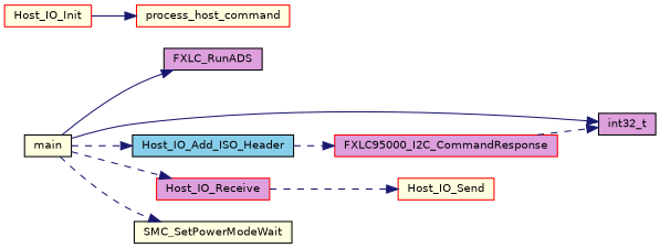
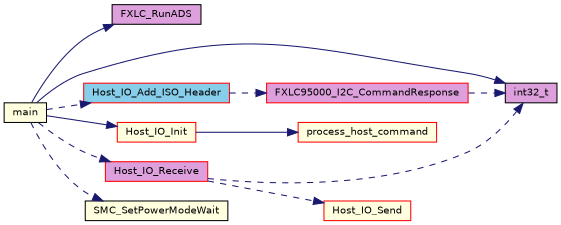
  digraph {
    rankdir=LR
    node [color=black fillcolor=lightyellow fontname=Helvetica fontsize=10 shape=record style=filled]
    edge [color=midnightblue fontname=Helvetica fontsize=10 labelfontname=Helvetica labelfontsize=10 style=dashed]
    n1 [fontcolor=black height=0.2 label=main width=0.4]
    n2 [fillcolor=plum height=0.2 label=FXLC_RunADS width=0.4]
    n3 [fillcolor=plum height=0.2 label=int32_t width=0.4]
-   n4 [fillcolor=skyblue height=0.2 label=Host_IO_Add_ISO_Header width=0.4]
+   n4 [color=red fillcolor=skyblue height=0.2 label=Host_IO_Add_ISO_Header width=0.4]
    n5 [color=red height=0.2 label=Host_IO_Init width=0.4]
    n6 [color=red fillcolor=plum height=0.2 label=Host_IO_Receive width=0.4]
    n7 [height=0.2 label=SMC_SetPowerModeWait width=0.4]
    n8 [color=red fillcolor=plum height=0.2 label=FXLC95000_I2C_CommandResponse width=0.4]
    n9 [color=red height=0.2 label=process_host_command width=0.4]
    n10 [color=red height=0.2 label=Host_IO_Send width=0.4]
    n1 -> n2 [style=solid]
    n1 -> n3 [style=solid]
    n1 -> n4
+   n1 -> n5 [style=solid]
    n1 -> n6
    n1 -> n7
    n4 -> n8
    n5 -> n9 [style=solid]
+   n6 -> n3
    n6 -> n10
    n8 -> n3
  }
